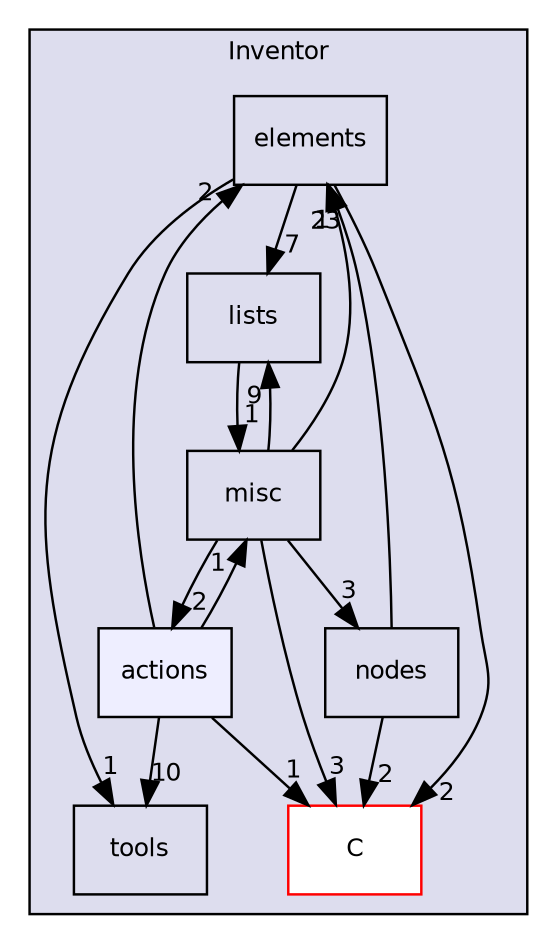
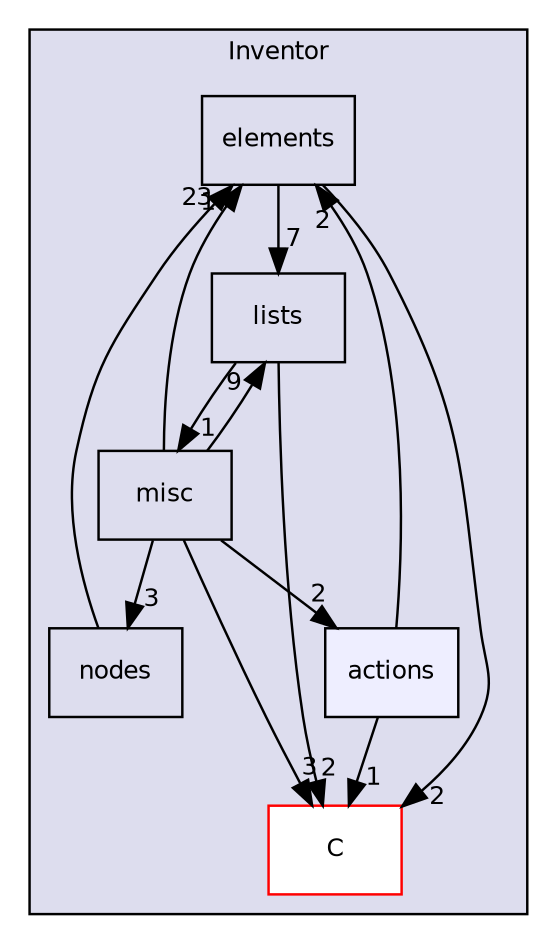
  digraph {
    compound=true
    node [fontname=Helvetica fontsize=10 shape=box]
    edge [headlabel=1 labeldistance=1.5 labelfontname=Helvetica labelfontsize=10]
-   n1 [label=tools]
    n2 [label=elements]
    n3 [label=nodes]
    n4 [label=misc]
    n5 [color=red fillcolor=white label=C style=filled]
    n6 [label=lists]
    n7 [fillcolor="#eeeeff" label=actions pencolor=black style=filled]
    subgraph cluster_1 {
      bgcolor="#ddddee"
      fontname=Helvetica
      fontsize=10
      label=Inventor
      pencolor=black
-     n1
      n2
      n3
      n4
      n5
      n6
      n7
    }
-   n2 -> n1
    n2 -> n5 [headlabel=2]
    n2 -> n6 [headlabel=7]
    n3 -> n2 [headlabel=23]
-   n3 -> n5 [headlabel=2]
+   n6 -> n5 [headlabel=2]
    n4 -> n2
    n4 -> n3 [headlabel=3]
    n4 -> n5 [headlabel=3]
    n4 -> n6 [headlabel=9]
    n4 -> n7 [headlabel=2]
    n6 -> n4
-   n7 -> n1 [headlabel=10]
    n7 -> n2 [headlabel=2]
-   n7 -> n4
    n7 -> n5
  }
